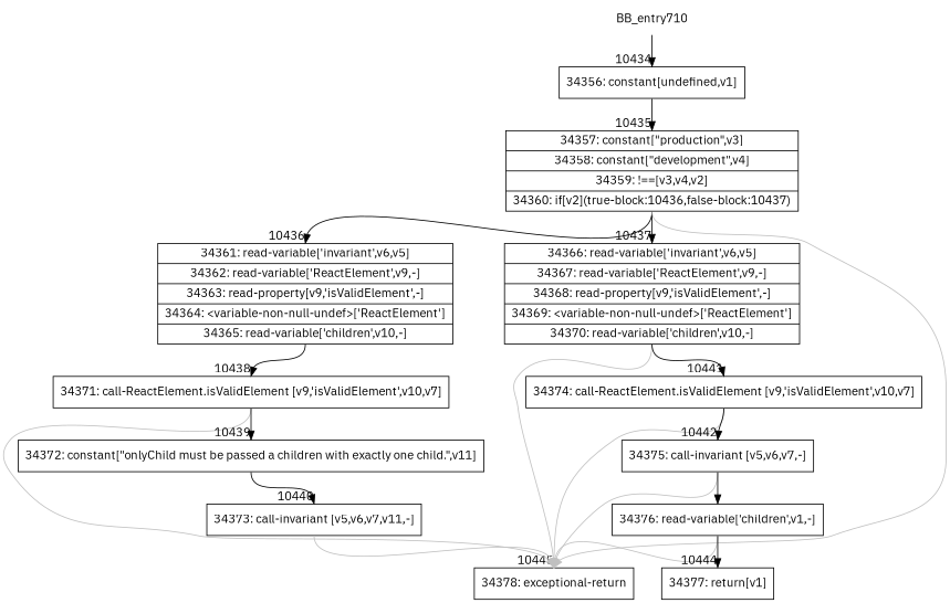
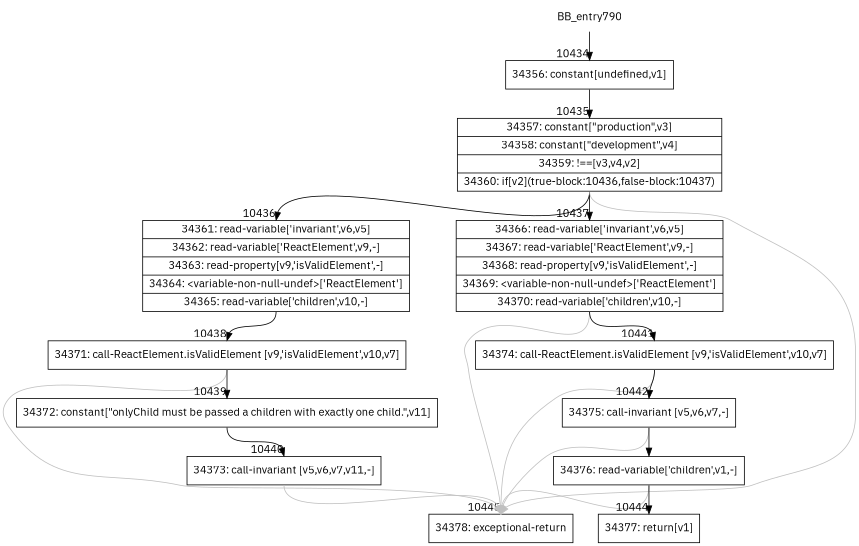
  digraph {
    fontname="IBM Plex Sans"
    rankdir=TD
    node [fontname="IBM Plex Sans" shape=record]
    edge [fontname="IBM Plex Sans" headport=n tailport=s]
-   BB_entry790 [shape=none label=BB_entry710]
+   BB_entry790 [shape=none]
    n2 [label="{34356: constant[undefined,v1]}"]
    n3 [label="{34357: constant[\"production\",v3]|34358: constant[\"development\",v4]|34359: !==[v3,v4,v2]|34360: if[v2](true-block:10436,false-block:10437)}"]
    n4 [label="{34361: read-variable['invariant',v6,v5]|34362: read-variable['ReactElement',v9,-]|34363: read-property[v9,'isValidElement',-]|34364: \<variable-non-null-undef\>['ReactElement']|34365: read-variable['children',v10,-]}"]
    n5 [label="{34366: read-variable['invariant',v6,v5]|34367: read-variable['ReactElement',v9,-]|34368: read-property[v9,'isValidElement',-]|34369: \<variable-non-null-undef\>['ReactElement']|34370: read-variable['children',v10,-]}"]
    n6 [label="{34378: exceptional-return}"]
    n7 [label="{34371: call-ReactElement.isValidElement [v9,'isValidElement',v10,v7]}"]
    n8 [label="{34374: call-ReactElement.isValidElement [v9,'isValidElement',v10,v7]}"]
    n9 [label="{34372: constant[\"onlyChild must be passed a children with exactly one child.\",v11]}"]
    n10 [label="{34375: call-invariant [v5,v6,v7,-]}"]
    n11 [label="{34373: call-invariant [v5,v6,v7,v11,-]}"]
    n12 [label="{34376: read-variable['children',v1,-]}"]
    n13 [label="{34377: return[v1]}"]
    BB_entry790 -> n2 [headlabel="    10434"]
    n2 -> n3 [headlabel="      10435"]
    n3 -> n4 [headlabel="      10436"]
    n3 -> n5 [headlabel="      10437"]
    n3 -> n6 [color=gray headlabel="      10445"]
    n4 -> n7 [headlabel="      10438"]
    n5 -> n6 [color=gray]
    n5 -> n8 [headlabel="      10441"]
    n7 -> n6 [color=gray]
    n7 -> n9 [headlabel="      10439"]
    n8 -> n6 [color=gray]
    n8 -> n10 [headlabel="      10442"]
    n9 -> n11 [headlabel="      10440"]
    n10 -> n6 [color=gray]
    n10 -> n12
    n11 -> n6 [color=gray]
    n12 -> n6 [color=gray]
    n12 -> n13 [headlabel="      10444"]
  }
